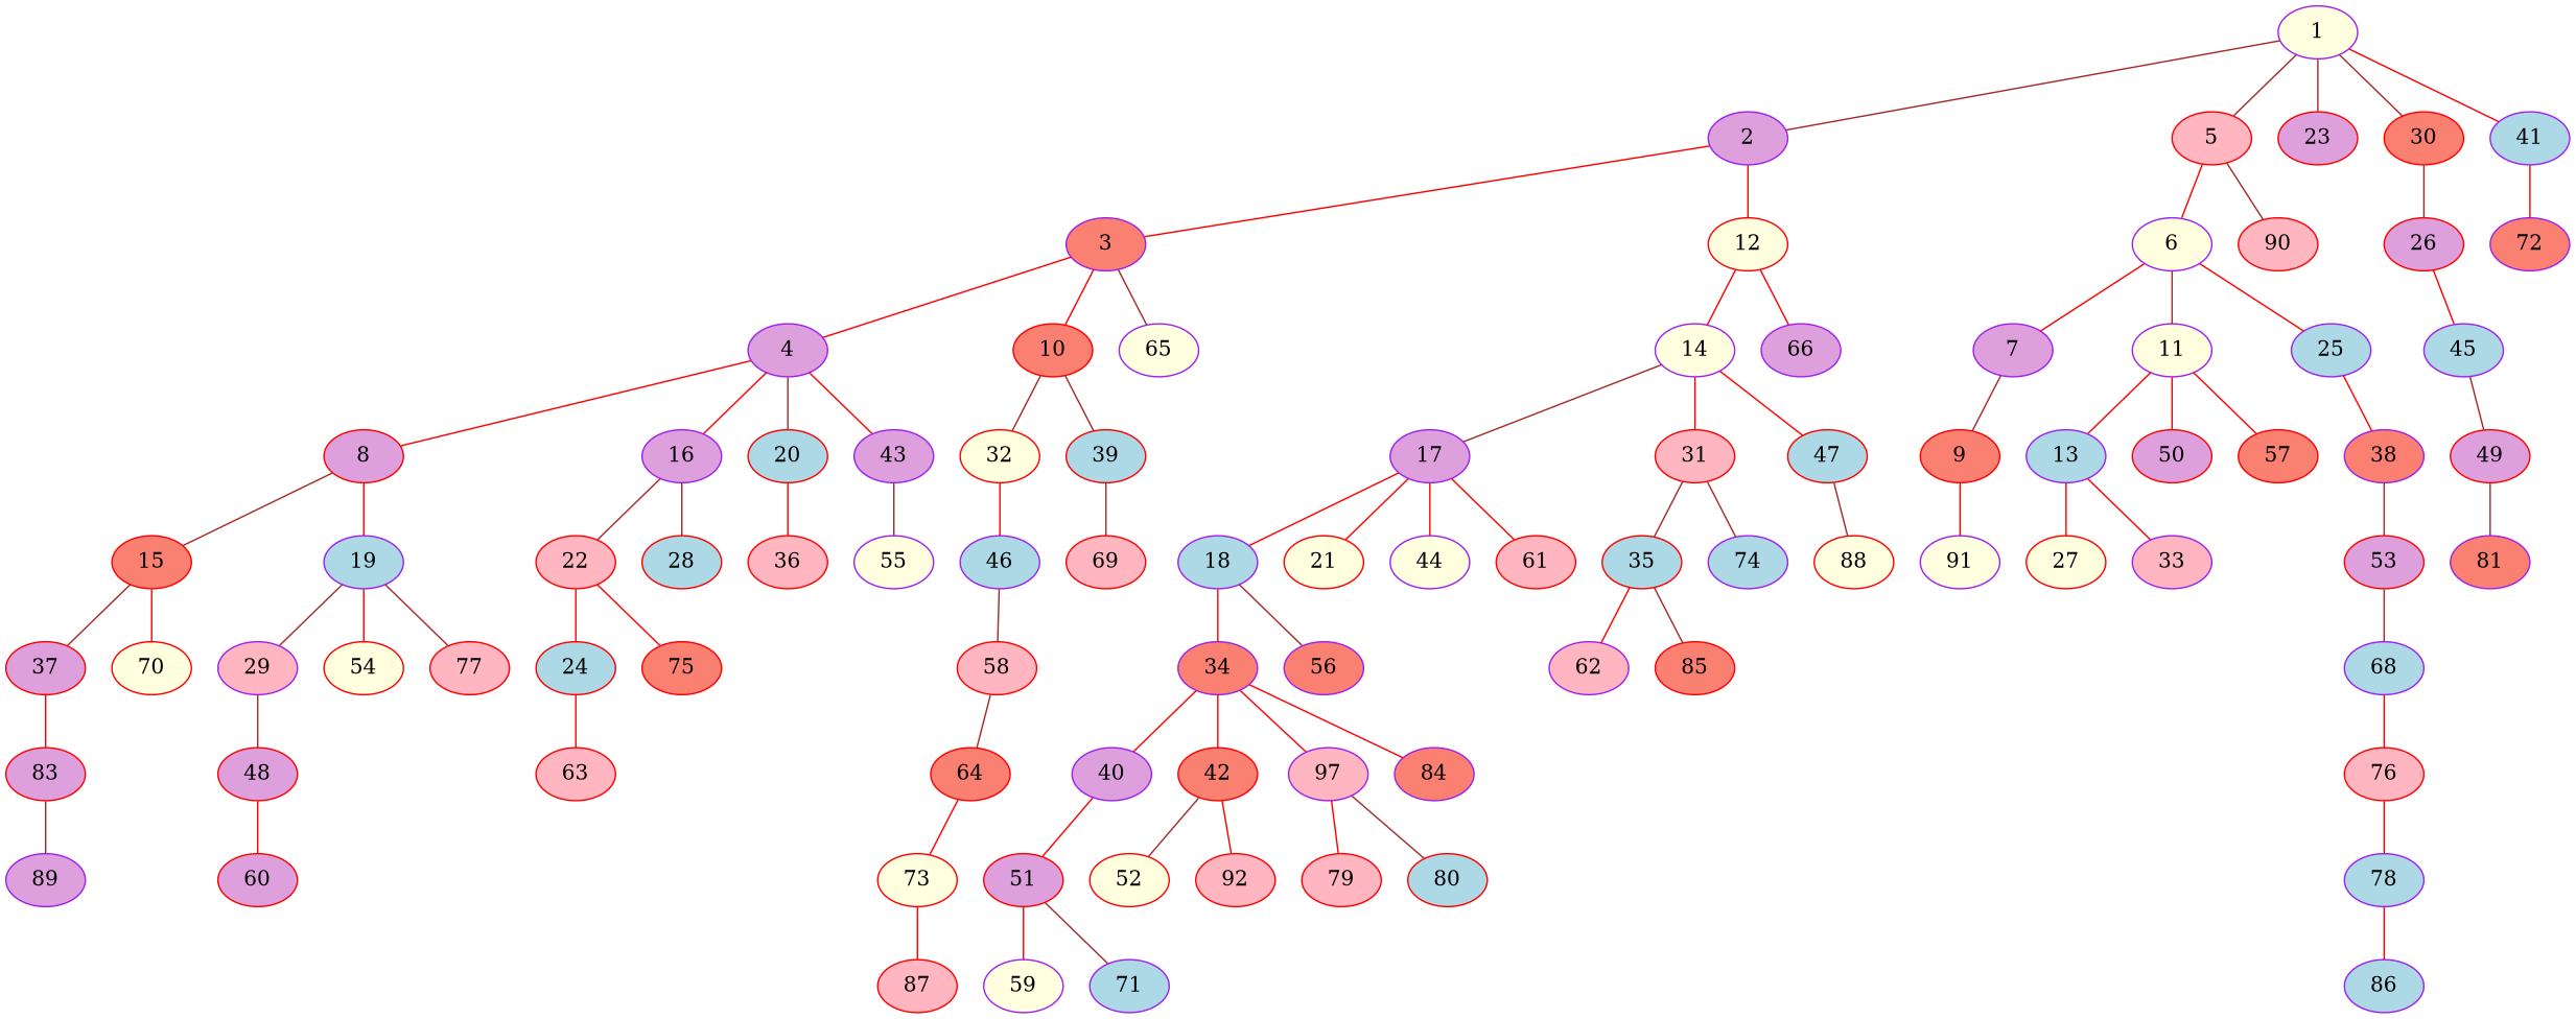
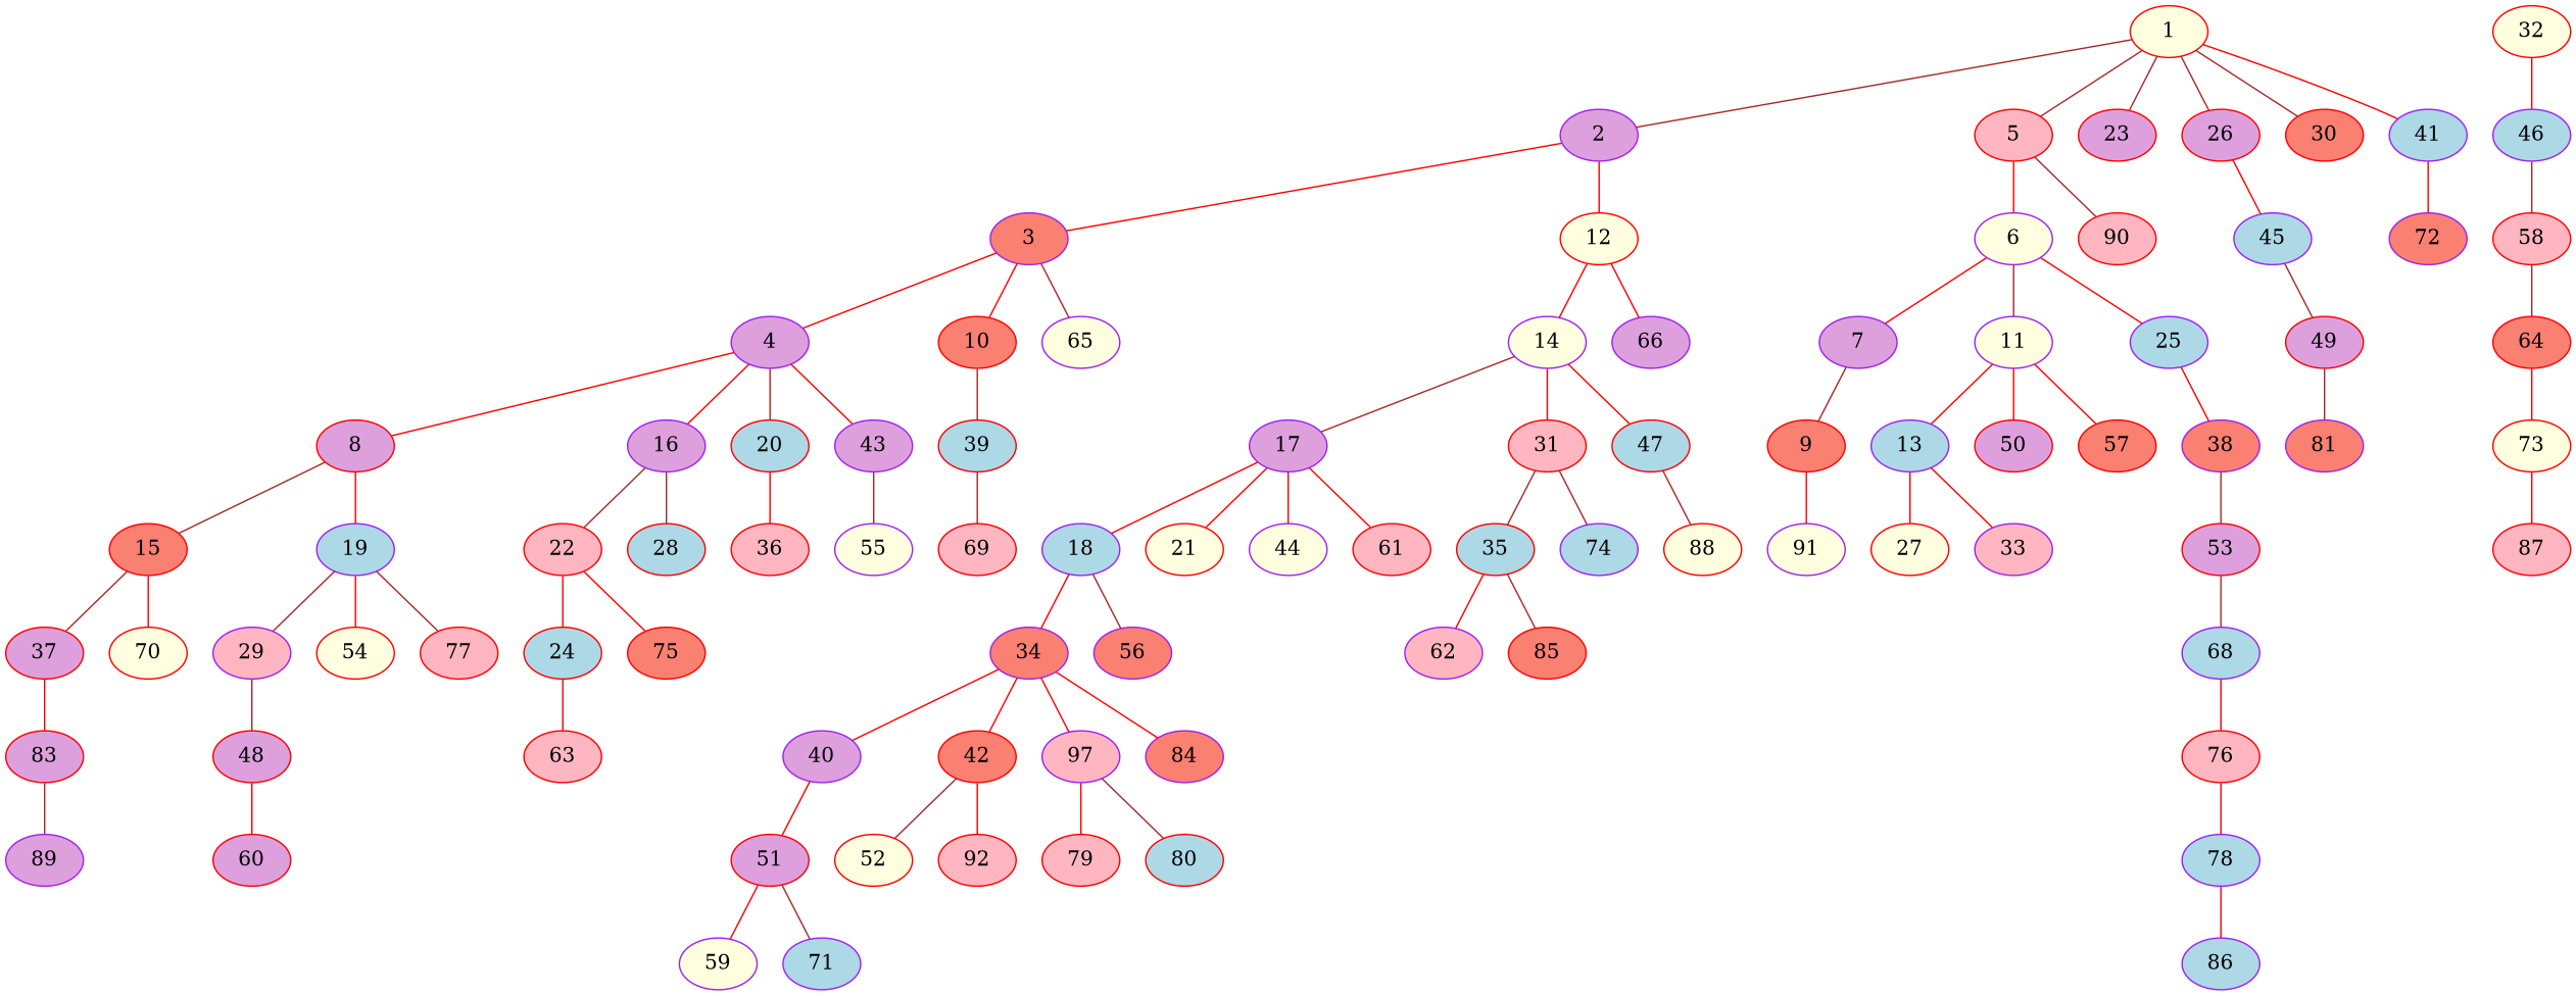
  graph {
    node [color=red fillcolor=plum style=filled]
    edge [color=red]
-   1 [color=purple fillcolor=lightyellow]
+   1 [fillcolor=lightyellow]
    2 [color=purple]
    5 [fillcolor=lightpink]
    23
    26
    30 [fillcolor=salmon]
    41 [color=purple fillcolor=lightblue]
    3 [color=purple fillcolor=salmon]
    12 [fillcolor=lightyellow]
    6 [color=purple fillcolor=lightyellow]
    90 [fillcolor=lightpink]
    45 [color=purple fillcolor=lightblue]
    72 [color=purple fillcolor=salmon]
    4 [color=purple]
    10 [fillcolor=salmon]
    65 [color=purple fillcolor=lightyellow]
    14 [color=purple fillcolor=lightyellow]
    66 [color=purple]
    8
    16 [color=purple]
    20 [fillcolor=lightblue]
    43 [color=purple]
    32 [fillcolor=lightyellow]
    39 [fillcolor=lightblue]
    15 [fillcolor=salmon]
    19 [color=purple fillcolor=lightblue]
    22 [fillcolor=lightpink]
    28 [fillcolor=lightblue]
    36 [fillcolor=lightpink]
    55 [color=purple fillcolor=lightyellow]
    7 [color=purple]
    11 [color=purple fillcolor=lightyellow]
    25 [color=purple fillcolor=lightblue]
    9 [fillcolor=salmon]
    13 [color=purple fillcolor=lightblue]
    50
    57 [fillcolor=salmon]
    38 [color=purple fillcolor=salmon]
    91 [color=purple fillcolor=lightyellow]
    37
    70 [fillcolor=lightyellow]
    29 [color=purple fillcolor=lightpink]
    54 [fillcolor=lightyellow]
    77 [fillcolor=lightpink]
    46 [color=purple fillcolor=lightblue]
    69 [fillcolor=lightpink]
    27 [fillcolor=lightyellow]
    33 [color=purple fillcolor=lightpink]
    17 [color=purple]
    31 [fillcolor=lightpink]
    47 [fillcolor=lightblue]
    18 [color=purple fillcolor=lightblue]
    21 [fillcolor=lightyellow]
    44 [color=purple fillcolor=lightyellow]
    61 [fillcolor=lightpink]
    35 [fillcolor=lightblue]
    74 [color=purple fillcolor=lightblue]
    88 [fillcolor=lightyellow]
    83
    24 [fillcolor=lightblue]
    75 [fillcolor=salmon]
    34 [color=purple fillcolor=salmon]
    56 [color=purple fillcolor=salmon]
    40 [color=purple]
    42 [fillcolor=salmon]
    n66 [color=purple fillcolor=lightpink label=97]
    84 [color=purple fillcolor=salmon]
    48
    63 [fillcolor=lightpink]
    53
    49
    60
    62 [color=purple fillcolor=lightpink]
    85 [fillcolor=salmon]
    58 [fillcolor=lightpink]
    51
    52 [fillcolor=lightyellow]
    92 [fillcolor=lightpink]
    79 [fillcolor=lightpink]
    80 [fillcolor=lightblue]
    89 [color=purple]
    68 [color=purple fillcolor=lightblue]
    59 [color=purple fillcolor=lightyellow]
    71 [color=purple fillcolor=lightblue]
    81 [color=purple fillcolor=salmon]
    64 [fillcolor=salmon]
    76 [fillcolor=lightpink]
    73 [fillcolor=lightyellow]
    87 [fillcolor=lightpink]
    78 [color=purple fillcolor=lightblue]
    86 [color=purple fillcolor=lightblue]
    1 -- 2 [color=brown]
    1 -- 5 [color=brown]
    1 -- 23 [color=brown]
-   30 -- 26 [color=brown]
+   1 -- 26 [color=brown]
    1 -- 30 [color=brown]
    1 -- 41
    2 -- 3
    2 -- 12
    5 -- 6
    5 -- 90 [color=brown]
    26 -- 45
    41 -- 72
    3 -- 4
    3 -- 10
    3 -- 65 [color=brown]
    12 -- 14
    12 -- 66
    6 -- 7
    6 -- 11 [color=brown]
    6 -- 25
    45 -- 49 [color=brown]
    4 -- 8
    4 -- 16
    4 -- 20 [color=brown]
    4 -- 43
-   10 -- 32 [color=brown]
    10 -- 39 [color=brown]
    14 -- 17 [color=brown]
    14 -- 31
    14 -- 47
    8 -- 15 [color=brown]
    8 -- 19
    16 -- 22 [color=brown]
    16 -- 28 [color=brown]
    20 -- 36
    43 -- 55 [color=brown]
    32 -- 46
    39 -- 69 [color=brown]
    15 -- 37 [color=brown]
    15 -- 70
    19 -- 29 [color=brown]
    19 -- 54
    19 -- 77 [color=brown]
    22 -- 24
    22 -- 75
    7 -- 9 [color=brown]
    11 -- 13
    11 -- 50
    11 -- 57
    25 -- 38
    9 -- 91
    13 -- 27
    13 -- 33
    38 -- 53 [color=brown]
    37 -- 83
    29 -- 48 [color=brown]
    46 -- 58 [color=brown]
    17 -- 18
    17 -- 21
    17 -- 44
    17 -- 61
    31 -- 35 [color=brown]
    31 -- 74 [color=brown]
    47 -- 88 [color=brown]
    18 -- 34
    18 -- 56 [color=brown]
    35 -- 62
    35 -- 85 [color=brown]
    83 -- 89 [color=brown]
    24 -- 63
    34 -- 40
    34 -- 42
    34 -- n66
    34 -- 84
    40 -- 51
    42 -- 52 [color=brown]
    42 -- 92
    n66 -- 79
    n66 -- 80 [color=brown]
    48 -- 60
    53 -- 68 [color=brown]
    49 -- 81 [color=brown]
    58 -- 64 [color=brown]
    51 -- 59
    51 -- 71 [color=brown]
    68 -- 76
    64 -- 73
    76 -- 78
    73 -- 87
    78 -- 86
  }
